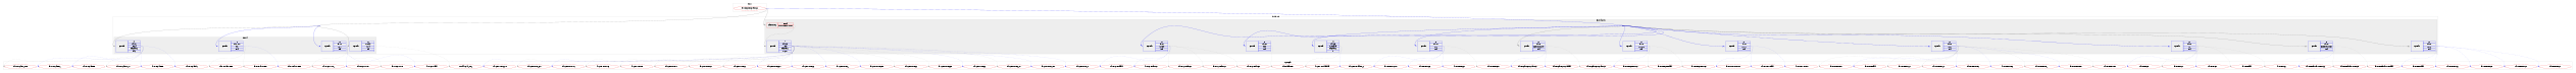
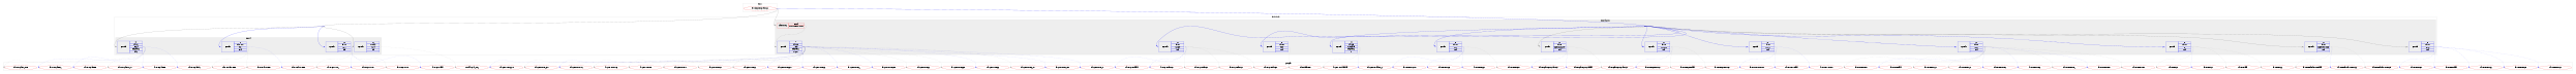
  digraph {
    compound=true
    concentrate=true
    fontname=Helvetica
    fontsize=10
    newrank=true
    rankdir=TB
    ranksep=1.5
    node [color=red fontname=Helvetica fontsize=10]
    edge [arrowhead=vee color=blue headport=w style=dotted tailport=e weight=100]
    n1 [label="dev-ros/carrot_planner-1.16.2" width=4]
    n2 [color=blue label=<<TABLE BORDER="0" CELLBORDER="1" CELLSPACING="0" CELLPADDING="4" WIDTH="220"><TR><TD ROWSPAN="6" CELLPADDING="30">pack_dep</TD></TR><TR><TD WIDTH="110">no</TD></TR><TR><TD>dev-util</TD></TR><TR><TD>cmake</TD></TR><TR><TD>greaterequal</TD></TR><TR><TD>3.9.6</TD></TR></TABLE>> shape=none]
    n3 [color=blue label=<<TABLE BORDER="0" CELLBORDER="1" CELLSPACING="0" CELLPADDING="4" WIDTH="220"><TR><TD ROWSPAN="6" CELLPADDING="30">pack_dep</TD></TR><TR><TD WIDTH="110">no</TD></TR><TR><TD>dev-python</TD></TR><TR><TD>empy</TD></TR><TR><TD>none</TD></TR><TR><TD></TD></TR></TABLE>> shape=none]
    n4 [color=blue label=<<TABLE BORDER="0" CELLBORDER="1" CELLSPACING="0" CELLPADDING="4" WIDTH="220"><TR><TD ROWSPAN="6" CELLPADDING="30">pack_dep</TD></TR><TR><TD WIDTH="110">no</TD></TR><TR><TD>dev-util</TD></TR><TR><TD>catkin</TD></TR><TR><TD>none</TD></TR><TR><TD></TD></TR></TABLE>> shape=none]
    n5 [color=blue label=<<TABLE BORDER="0" CELLBORDER="1" CELLSPACING="0" CELLPADDING="4" WIDTH="220"><TR><TD ROWSPAN="6" CELLPADDING="30">pack_dep</TD></TR><TR><TD WIDTH="110">no</TD></TR><TR><TD>sys-devel</TD></TR><TR><TD>make</TD></TR><TR><TD>none</TD></TR><TR><TD></TD></TR></TABLE>> shape=none]
    n6 [color=blue label=<<TABLE BORDER="0" CELLBORDER="1" CELLSPACING="0" CELLPADDING="4" WIDTH="220"><TR><TD ROWSPAN="6" CELLPADDING="30">pack_dep</TD></TR><TR><TD WIDTH="110">no</TD></TR><TR><TD>dev-lang</TD></TR><TR><TD>python</TD></TR><TR><TD>greaterequal</TD></TR><TR><TD>2.7.5-r2</TD></TR></TABLE>> shape=none]
    n7 [label=<<TABLE BORDER="0" CELLBORDER="1" CELLSPACING="0" CELLPADDING="4"><TR><TD ROWSPAN="3" CELLPADDING="10">use_conditional</TD></TR><TR><TD>positive</TD></TR><TR><TD>python_roscpp_python2_7</TD></TR></TABLE>> shape=none]
    n8 [color=blue label=<<TABLE BORDER="0" CELLBORDER="1" CELLSPACING="0" CELLPADDING="4" WIDTH="220"><TR><TD ROWSPAN="6" CELLPADDING="30">pack_dep</TD></TR><TR><TD WIDTH="110">no</TD></TR><TR><TD>dev-ros</TD></TR><TR><TD>nav_core</TD></TR><TR><TD>none</TD></TR><TR><TD></TD></TR></TABLE>> shape=none]
    n9 [color=blue label=<<TABLE BORDER="0" CELLBORDER="1" CELLSPACING="0" CELLPADDING="4" WIDTH="220"><TR><TD ROWSPAN="6" CELLPADDING="30">pack_dep</TD></TR><TR><TD WIDTH="110">no</TD></TR><TR><TD>dev-cpp</TD></TR><TR><TD>eigen</TD></TR><TR><TD>none</TD></TR><TR><TD></TD></TR></TABLE>> shape=none]
    n10 [color=blue label=<<TABLE BORDER="0" CELLBORDER="1" CELLSPACING="0" CELLPADDING="4" WIDTH="220"><TR><TD ROWSPAN="6" CELLPADDING="30">pack_dep</TD></TR><TR><TD WIDTH="110">no</TD></TR><TR><TD>dev-lang</TD></TR><TR><TD>python-exec</TD></TR><TR><TD>greaterequal</TD></TR><TR><TD>2</TD></TR></TABLE>> shape=none]
    n11 [color=blue label=<<TABLE BORDER="0" CELLBORDER="1" CELLSPACING="0" CELLPADDING="4" WIDTH="220"><TR><TD ROWSPAN="6" CELLPADDING="30">pack_dep</TD></TR><TR><TD WIDTH="110">no</TD></TR><TR><TD>dev-libs</TD></TR><TR><TD>boost</TD></TR><TR><TD>none</TD></TR><TR><TD></TD></TR></TABLE>> shape=none]
    n12 [color=blue label=<<TABLE BORDER="0" CELLBORDER="1" CELLSPACING="0" CELLPADDING="4" WIDTH="220"><TR><TD ROWSPAN="6" CELLPADDING="30">pack_dep</TD></TR><TR><TD WIDTH="110">no</TD></TR><TR><TD>dev-ros</TD></TR><TR><TD>base_local_planner</TD></TR><TR><TD>none</TD></TR><TR><TD></TD></TR></TABLE>> shape=none]
    n13 [color=blue label=<<TABLE BORDER="0" CELLBORDER="1" CELLSPACING="0" CELLPADDING="4" WIDTH="220"><TR><TD ROWSPAN="6" CELLPADDING="30">pack_dep</TD></TR><TR><TD WIDTH="110">no</TD></TR><TR><TD>dev-ros</TD></TR><TR><TD>costmap_2d</TD></TR><TR><TD>none</TD></TR><TR><TD></TD></TR></TABLE>> shape=none]
    n14 [color=blue label=<<TABLE BORDER="0" CELLBORDER="1" CELLSPACING="0" CELLPADDING="4" WIDTH="220"><TR><TD ROWSPAN="6" CELLPADDING="30">pack_dep</TD></TR><TR><TD WIDTH="110">no</TD></TR><TR><TD>dev-ros</TD></TR><TR><TD>pluginlib</TD></TR><TR><TD>none</TD></TR><TR><TD></TD></TR></TABLE>> shape=none]
    n15 [color=blue label=<<TABLE BORDER="0" CELLBORDER="1" CELLSPACING="0" CELLPADDING="4" WIDTH="220"><TR><TD ROWSPAN="6" CELLPADDING="30">pack_dep</TD></TR><TR><TD WIDTH="110">no</TD></TR><TR><TD>dev-ros</TD></TR><TR><TD>roscpp</TD></TR><TR><TD>none</TD></TR><TR><TD></TD></TR></TABLE>> shape=none]
    n16 [color=blue label=<<TABLE BORDER="0" CELLBORDER="1" CELLSPACING="0" CELLPADDING="4" WIDTH="220"><TR><TD ROWSPAN="6" CELLPADDING="30">pack_dep</TD></TR><TR><TD WIDTH="110">no</TD></TR><TR><TD>dev-ros</TD></TR><TR><TD>tf2</TD></TR><TR><TD>none</TD></TR><TR><TD></TD></TR></TABLE>> shape=none]
    n17 [color=blue label=<<TABLE BORDER="0" CELLBORDER="1" CELLSPACING="0" CELLPADDING="4" WIDTH="220"><TR><TD ROWSPAN="6" CELLPADDING="30">pack_dep</TD></TR><TR><TD WIDTH="110">no</TD></TR><TR><TD>dev-ros</TD></TR><TR><TD>tf2_geometry_msgs</TD></TR><TR><TD>none</TD></TR><TR><TD></TD></TR></TABLE>> shape=none]
    n18 [color=blue label=<<TABLE BORDER="0" CELLBORDER="1" CELLSPACING="0" CELLPADDING="4" WIDTH="220"><TR><TD ROWSPAN="6" CELLPADDING="30">pack_dep</TD></TR><TR><TD WIDTH="110">no</TD></TR><TR><TD>dev-ros</TD></TR><TR><TD>tf2_ros</TD></TR><TR><TD>none</TD></TR><TR><TD></TD></TR></TABLE>> shape=none]
    n19 [label="dev-python/empy-3.3-r1" width=4]
    n20 [label="dev-python/empy-3.3.2" width=4]
    n21 [label="dev-python/empy-3.3.3" width=4]
    n22 [label="dev-util/catkin-0.7.11" width=4]
    n23 [label="dev-util/catkin-0.7.12" width=4]
    n24 [label="dev-util/catkin-0.7.14" width=4]
    n25 [label="dev-util/catkin-9999" width=4]
    n26 [label="dev-util/cmake-3.10.3" width=4]
    n27 [label="dev-util/cmake-3.11.4-r1" width=4]
    n28 [label="dev-util/cmake-3.12.3" width=4]
    n29 [label="dev-util/cmake-3.13.4" width=4]
    n30 [label="dev-util/cmake-3.14.0_rc3" width=4]
    n31 [label="dev-util/cmake-3.9.6" width=4]
    n32 [label="sys-devel/make-4.2.1-r4" width=4]
    n33 [label="dev-lang/python-2.7.15" width=4]
    n34 [label="dev-lang/python-2.7.16" width=4]
    n35 [label="dev-lang/python-3.4.5-r1" width=4]
    n36 [label="dev-lang/python-3.4.6-r1" width=4]
    n37 [label="dev-lang/python-3.4.8" width=4]
    n38 [label="dev-lang/python-3.4.8-r1" width=4]
    n39 [label="dev-lang/python-3.5.4-r1" width=4]
    n40 [label="dev-lang/python-3.5.5" width=4]
    n41 [label="dev-lang/python-3.5.5-r1" width=4]
    n42 [label="dev-lang/python-3.5.6" width=4]
    n43 [label="dev-lang/python-3.6.3-r1" width=4]
    n44 [label="dev-lang/python-3.6.4" width=4]
    n45 [label="dev-lang/python-3.6.5" width=4]
    n46 [label="dev-lang/python-3.6.5-r1" width=4]
    n47 [label="dev-lang/python-3.6.6" width=4]
    n48 [label="dev-lang/python-3.6.8" width=4]
    n49 [label="dev-lang/python-3.7.0" width=4]
    n50 [label="dev-lang/python-3.7.2" width=4]
    n51 [label="dev-cpp/eigen-3.3.7" width=4]
    n52 [label="dev-lang/python-exec-2.4.6" width=4]
    n53 [label="dev-lang/python-exec-9999" width=4]
    n54 [label="dev-libs/boost-1.63.0" width=4]
    n55 [label="dev-libs/boost-1.65.0" width=4]
    n56 [label="dev-libs/boost-1.66.0" width=4]
    n57 [label="dev-libs/boost-1.67.0-r1" width=4]
    n58 [label="dev-ros/base_local_planner-1.16.1" width=4]
    n59 [label="dev-ros/base_local_planner-1.16.2" width=4]
    n60 [label="dev-ros/base_local_planner-9999" width=4]
    n61 [label="dev-ros/costmap_2d-1.16.1" width=4]
    n62 [label="dev-ros/costmap_2d-1.16.2" width=4]
    n63 [label="dev-ros/costmap_2d-9999" width=4]
    n64 [label="dev-ros/nav_core-1.15.2" width=4]
    n65 [label="dev-ros/nav_core-1.16.0" width=4]
    n66 [label="dev-ros/nav_core-1.16.1" width=4]
    n67 [label="dev-ros/nav_core-1.16.2" width=4]
    n68 [label="dev-ros/nav_core-9999" width=4]
    n69 [label="dev-ros/pluginlib-1.12.0-r1" width=4]
    n70 [label="dev-ros/pluginlib-1.12.1" width=4]
    n71 [label="dev-ros/pluginlib-9999" width=4]
    n72 [label="dev-ros/roscpp-1.13.0" width=4]
    n73 [label="dev-ros/roscpp-1.13.1" width=4]
    n74 [label="dev-ros/roscpp-1.13.2" width=4]
    n75 [label="dev-ros/roscpp-1.13.4" width=4]
    n76 [label="dev-ros/roscpp-1.13.5" width=4]
    n77 [label="dev-ros/roscpp-1.13.6" width=4]
    n78 [label="dev-ros/roscpp-1.14.2" width=4]
    n79 [label="dev-ros/roscpp-1.14.3" width=4]
    n80 [label="dev-ros/roscpp-9999" width=4]
    n81 [label="dev-ros/tf2-0.6.1" width=4]
    n82 [label="dev-ros/tf2-0.6.2" width=4]
-   n83 [label="dev-ros/tf2-0.6.3" width=4]
    n84 [label="dev-ros/tf2-0.6.5" width=4]
    n85 [label="dev-ros/tf2-9999" width=4]
    n86 [label="dev-ros/tf2_geometry_msgs-0.6.3" width=4]
    n87 [label="dev-ros/tf2_geometry_msgs-0.6.5" width=4]
    n88 [label="dev-ros/tf2_geometry_msgs-9999" width=4]
    n89 [label="dev-ros/tf2_ros-0.6.1" width=4]
    n90 [label="dev-ros/tf2_ros-0.6.2" width=4]
    n91 [label="dev-ros/tf2_ros-0.6.3" width=4]
    n92 [label="dev-ros/tf2_ros-0.6.5" width=4]
    n93 [label="dev-ros/tf2_ros-9999" width=4]
    subgraph cluster_1 {
      color=gray
      label=<<i>ebuild</i>>
      rank=same
      n1
    }
    subgraph cluster_2 {
      color=gray
      label=<<i>dependencies</i>>
      subgraph cluster_3 {
        color=gray
        fillcolor="#eeeeee"
        label=<<i>compile</i>>
        style=filled
        subgraph sub_4 {
          color=gray
          fillcolor="#eeeeee"
          label=<<i>compile</i>>
          style=filled
          n2
        }
        subgraph sub_5 {
          color=gray
          fillcolor="#eeeeee"
          label=<<i>compile</i>>
          style=filled
          n3
        }
        subgraph sub_6 {
          color=gray
          fillcolor="#eeeeee"
          label=<<i>compile</i>>
          style=filled
          n4
        }
        subgraph sub_7 {
          color=gray
          fillcolor="#eeeeee"
          label=<<i>compile</i>>
          style=filled
          n5
        }
      }
      subgraph cluster_8 {
        color=gray
        fillcolor="#eeeeee"
        label=<<i>compile and run</i>>
        style=filled
        subgraph sub_9 {
          color=gray
          fillcolor="#eeeeee"
          label=<<i>compile and run</i>>
          style=filled
          n7
          subgraph sub_10 {
            color=gray
            fillcolor="#eeeeee"
            label=<<i>compile and run</i>>
            style=filled
            n6
          }
        }
        subgraph sub_11 {
          color=gray
          fillcolor="#eeeeee"
          label=<<i>compile and run</i>>
          style=filled
          n8
        }
        subgraph sub_12 {
          color=gray
          fillcolor="#eeeeee"
          label=<<i>compile and run</i>>
          style=filled
          n9
        }
        subgraph sub_13 {
          color=gray
          fillcolor="#eeeeee"
          label=<<i>compile and run</i>>
          style=filled
          n10
        }
        subgraph sub_14 {
          color=gray
          fillcolor="#eeeeee"
          label=<<i>compile and run</i>>
          style=filled
          n11
        }
        subgraph sub_15 {
          color=gray
          fillcolor="#eeeeee"
          label=<<i>compile and run</i>>
          style=filled
          n12
        }
        subgraph sub_16 {
          color=gray
          fillcolor="#eeeeee"
          label=<<i>compile and run</i>>
          style=filled
          n13
        }
        subgraph sub_17 {
          color=gray
          fillcolor="#eeeeee"
          label=<<i>compile and run</i>>
          style=filled
          n14
        }
        subgraph sub_18 {
          color=gray
          fillcolor="#eeeeee"
          label=<<i>compile and run</i>>
          style=filled
          n15
        }
        subgraph sub_19 {
          color=gray
          fillcolor="#eeeeee"
          label=<<i>compile and run</i>>
          style=filled
          n16
        }
        subgraph sub_20 {
          color=gray
          fillcolor="#eeeeee"
          label=<<i>compile and run</i>>
          style=filled
          n17
        }
        subgraph sub_21 {
          color=gray
          fillcolor="#eeeeee"
          label=<<i>compile and run</i>>
          style=filled
          n18
        }
      }
      subgraph cluster_22 {
        color=gray
        fillcolor="#eeeeee"
        label=<<i>run</i>>
        style=filled
      }
    }
    subgraph cluster_23 {
      color=gray
      label=<<i>candidates</i>>
      rank=same
      subgraph sub_24 {
        color=black
        label=<<i>candidates</i>>
        nodesep=1
        rank=same
        n19
        n20
        n21
      }
      subgraph sub_25 {
        color=black
        label=<<i>candidates</i>>
        nodesep=1
        rank=same
        n22
        n23
        n24
        n25
      }
      subgraph sub_26 {
        color=black
        label=<<i>candidates</i>>
        nodesep=1
        rank=same
        n26
        n27
        n28
        n29
        n30
        n31
      }
      subgraph sub_27 {
        color=black
        label=<<i>candidates</i>>
        nodesep=1
        rank=same
        n32
      }
      subgraph sub_28 {
        color=black
        label=<<i>candidates</i>>
        nodesep=1
        rank=same
        n33
        n34
        n35
        n36
        n37
        n38
        n39
        n40
        n41
        n42
        n43
        n44
        n45
        n46
        n47
        n48
        n49
        n50
      }
      subgraph sub_29 {
        color=black
        label=<<i>candidates</i>>
        nodesep=1
        rank=same
        n51
      }
      subgraph sub_30 {
        color=black
        label=<<i>candidates</i>>
        nodesep=1
        rank=same
        n52
        n53
      }
      subgraph sub_31 {
        color=black
        label=<<i>candidates</i>>
        nodesep=1
        rank=same
        n54
        n55
        n56
        n57
      }
      subgraph sub_32 {
        color=black
        label=<<i>candidates</i>>
        nodesep=1
        rank=same
        n58
        n59
        n60
      }
      subgraph sub_33 {
        color=black
        label=<<i>candidates</i>>
        nodesep=1
        rank=same
        n61
        n62
        n63
      }
      subgraph sub_34 {
        color=black
        label=<<i>candidates</i>>
        nodesep=1
        rank=same
        n64
        n65
        n66
        n67
        n68
      }
      subgraph sub_35 {
        color=black
        label=<<i>candidates</i>>
        nodesep=1
        rank=same
        n69
        n70
        n71
      }
      subgraph sub_36 {
        color=black
        label=<<i>candidates</i>>
        nodesep=1
        rank=same
        n72
        n73
        n74
        n75
        n76
        n77
        n78
        n79
        n80
      }
      subgraph sub_37 {
        color=black
        label=<<i>candidates</i>>
        nodesep=1
        rank=same
        n81
        n82
-       n83
        n84
        n85
      }
      subgraph sub_38 {
        color=black
        label=<<i>candidates</i>>
        nodesep=1
        rank=same
        n86
        n87
        n88
      }
      subgraph sub_39 {
        color=black
        label=<<i>candidates</i>>
        nodesep=1
        rank=same
        n89
        n90
        n91
        n92
        n93
      }
    }
    n1 -> n2 [color=gray40 style=solid weight=20]
    n1 -> n3 [style=solid weight=20]
    n1 -> n4 [style=solid weight=20]
    n1 -> n5 [color=gray40 style=solid weight=20]
    n1 -> n7 [arrowhead=odotvee color=gray40 style=solid weight=20]
    n1 -> n8 [arrowhead=odotvee style=solid weight=20]
    n1 -> n9 [arrowhead=odotvee style=solid weight=20]
    n1 -> n10 [arrowhead=odotvee style=solid weight=20]
    n1 -> n11 [arrowhead=odotvee style=solid weight=20]
    n1 -> n12 [arrowhead=odotvee color=gray40 style=solid weight=20]
    n1 -> n13 [arrowhead=odotvee style=solid weight=20]
    n1 -> n14 [arrowhead=odotvee style=solid weight=20]
    n1 -> n15 [arrowhead=odotvee style=solid weight=20]
    n1 -> n16 [arrowhead=odotvee style=solid weight=20]
    n1 -> n17 [arrowhead=odotvee color=gray40 style=solid weight=20]
    n1 -> n18 [arrowhead=odotvee color=gray40 style=solid weight=20]
    n2 -> n26
    n2 -> n27 [color=gray40]
    n2 -> n28
    n2 -> n29
    n2 -> n30 [color=gray40]
    n2 -> n31
    n3 -> n19
    n3 -> n20 [color=gray40]
    n3 -> n21 [color=gray40]
    n4 -> n22 [color=gray40]
    n4 -> n23
    n4 -> n24 [color=gray40]
    n4 -> n25
    n5 -> n32 [color=gray40]
    n6 -> n33 [color=gray40]
    n6 -> n34
    n6 -> n35 [color=gray40]
    n6 -> n36
    n6 -> n37
    n6 -> n38
    n6 -> n39 [color=gray40]
    n6 -> n40
    n6 -> n41 [color=gray40]
    n6 -> n42 [color=gray40]
    n6 -> n43
    n6 -> n44
    n6 -> n45
    n6 -> n46
    n6 -> n47 [color=gray40]
    n6 -> n48 [color=gray40]
    n6 -> n49 [color=gray40]
    n6 -> n50 [color=gray40]
    n7 -> n6 [color=gray40 style=dashed weight=20]
    n8 -> n64 [color=gray40]
    n8 -> n65 [color=gray40]
    n8 -> n66 [color=gray40]
    n8 -> n67
    n8 -> n68
    n9 -> n51 [color=gray40]
    n10 -> n52
    n10 -> n53 [color=gray40]
    n11 -> n54 [color=gray40]
    n11 -> n55
    n11 -> n56
    n11 -> n57
    n12 -> n58
    n12 -> n59 [color=gray40]
    n12 -> n60
    n13 -> n61
    n13 -> n62 [color=gray40]
    n13 -> n63 [color=gray40]
    n14 -> n69
    n14 -> n70
    n14 -> n71
    n15 -> n72 [color=gray40]
    n15 -> n73 [color=gray40]
    n15 -> n74
    n15 -> n75 [color=gray40]
    n15 -> n76
    n15 -> n77
    n15 -> n78 [color=gray40]
    n15 -> n79 [color=gray40]
    n15 -> n80
    n16 -> n81
    n16 -> n82 [color=gray40]
-   n16 -> n83
    n16 -> n84 [color=gray40]
    n16 -> n85 [color=gray40]
    n17 -> n86 [color=gray40]
    n17 -> n87
    n17 -> n88 [color=gray40]
    n18 -> n89
    n18 -> n90
    n18 -> n91
    n18 -> n92
    n18 -> n93
  }
